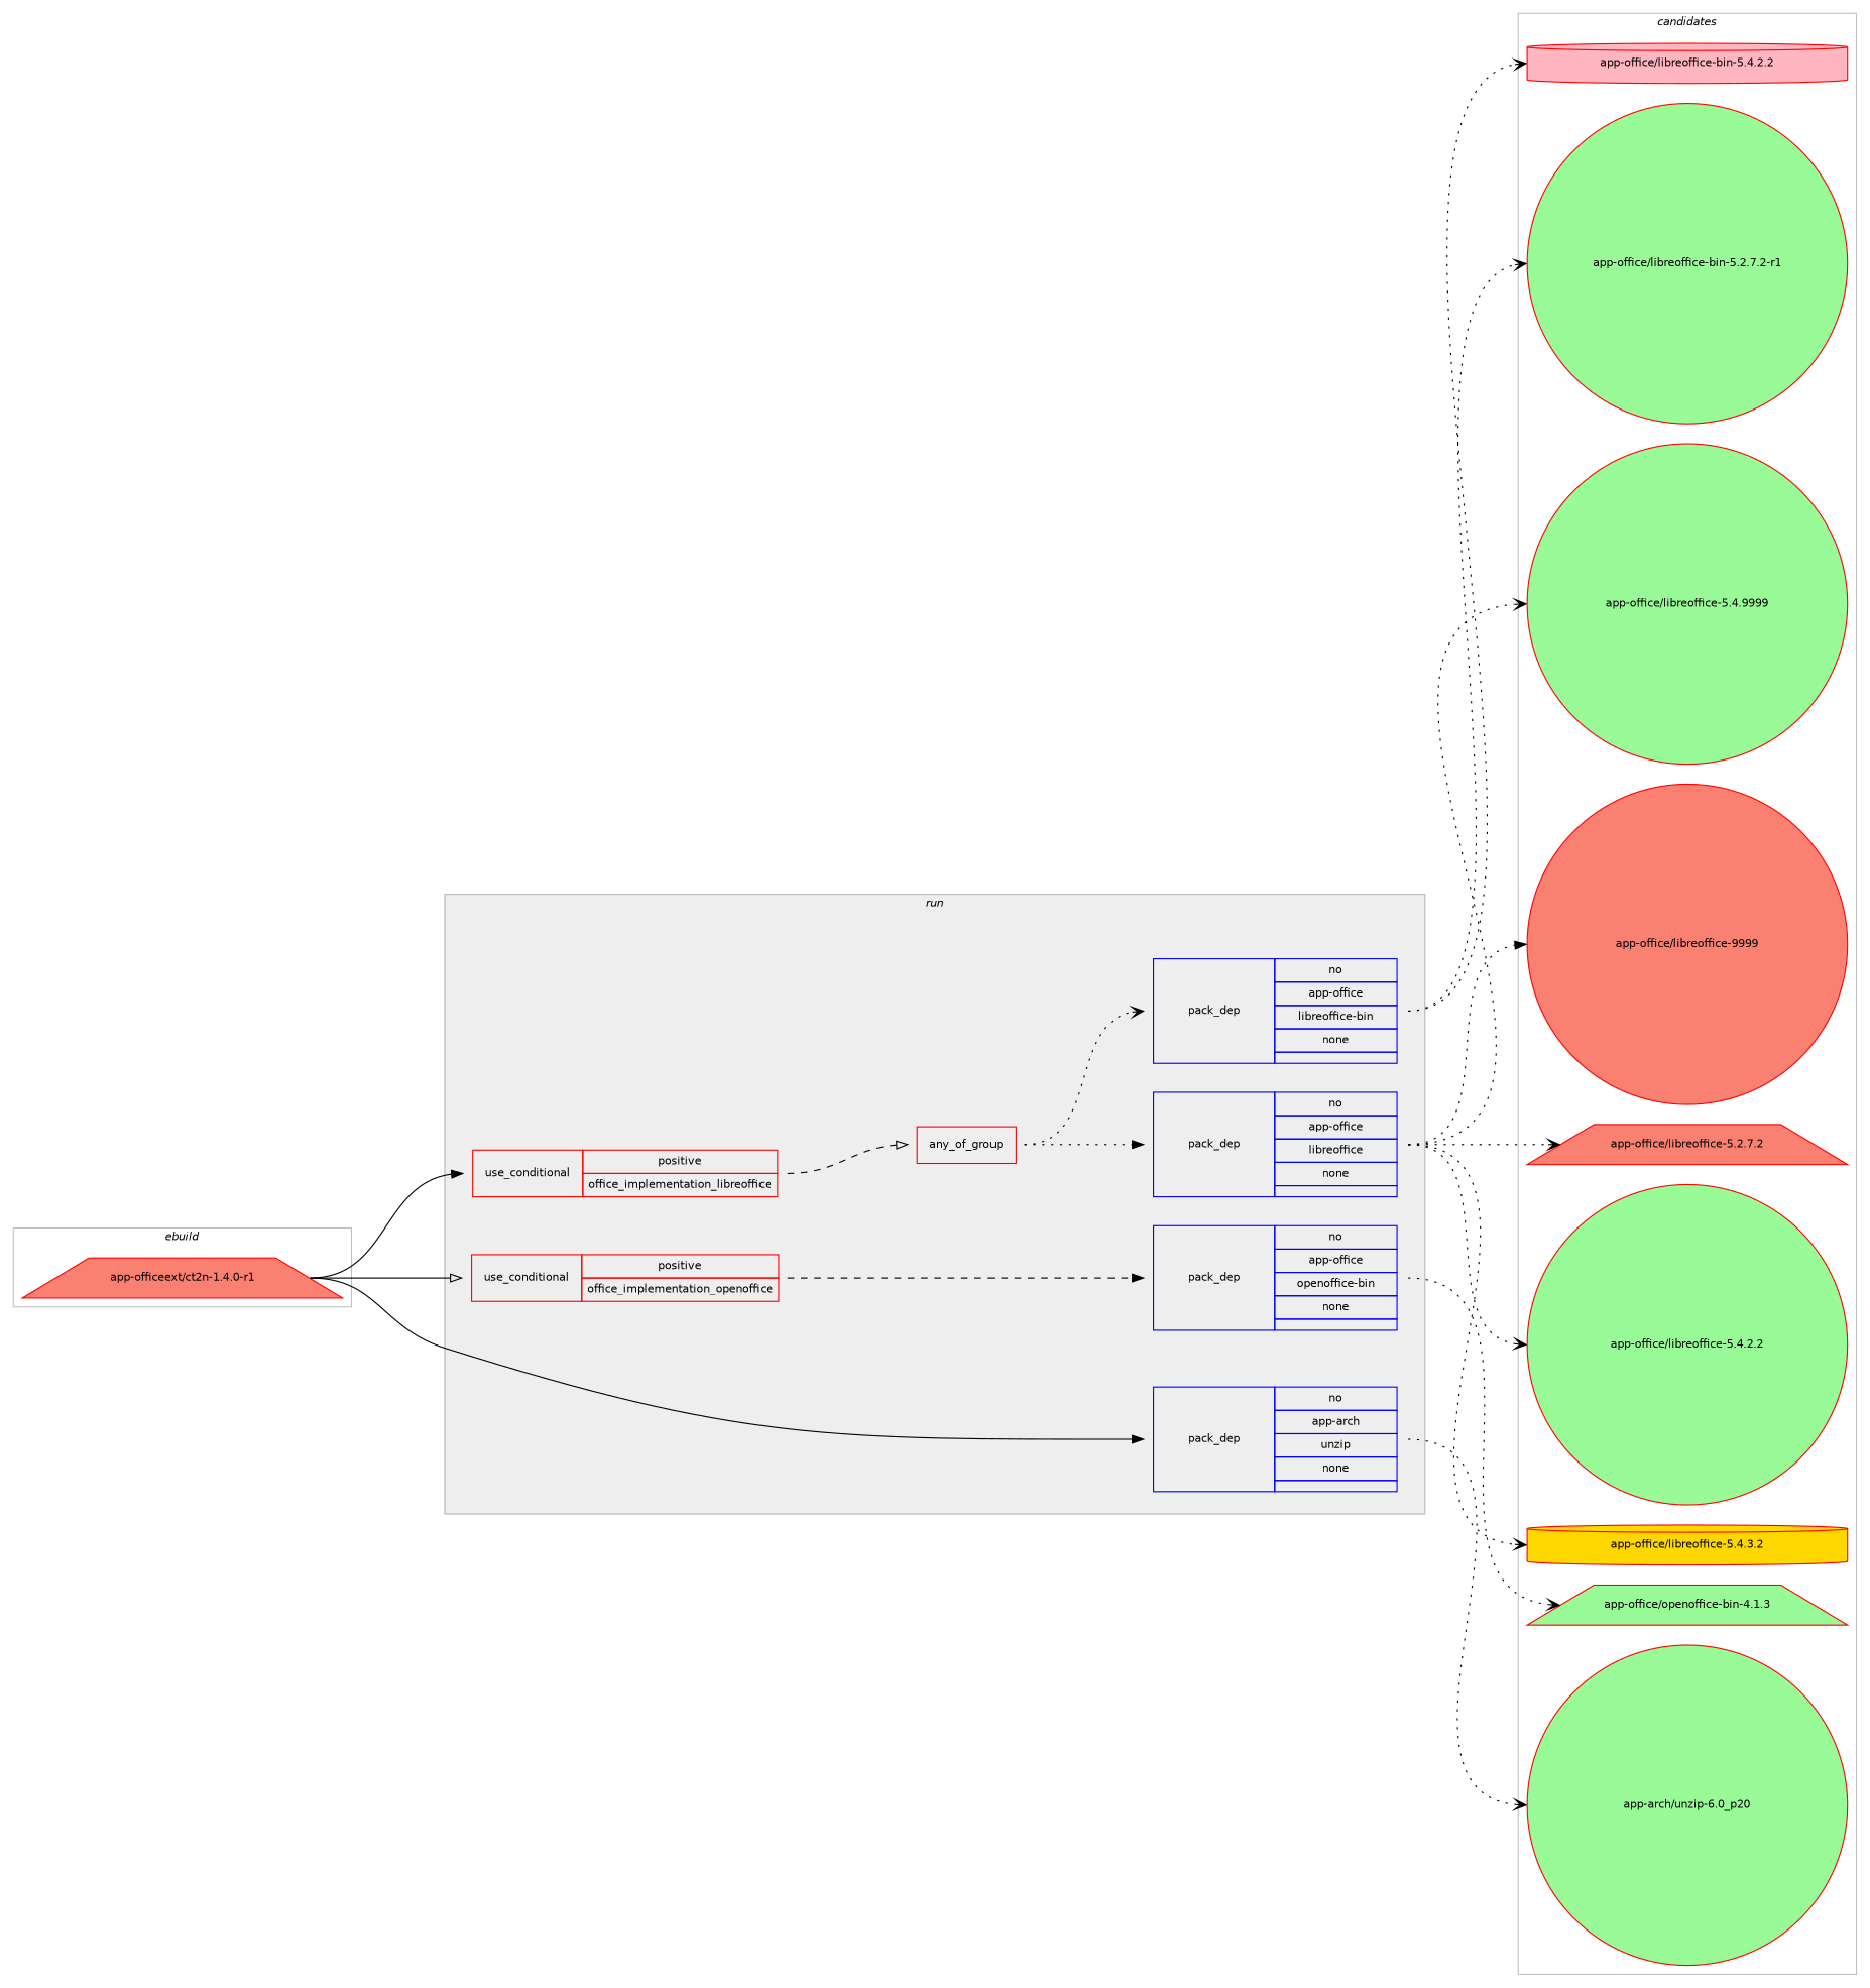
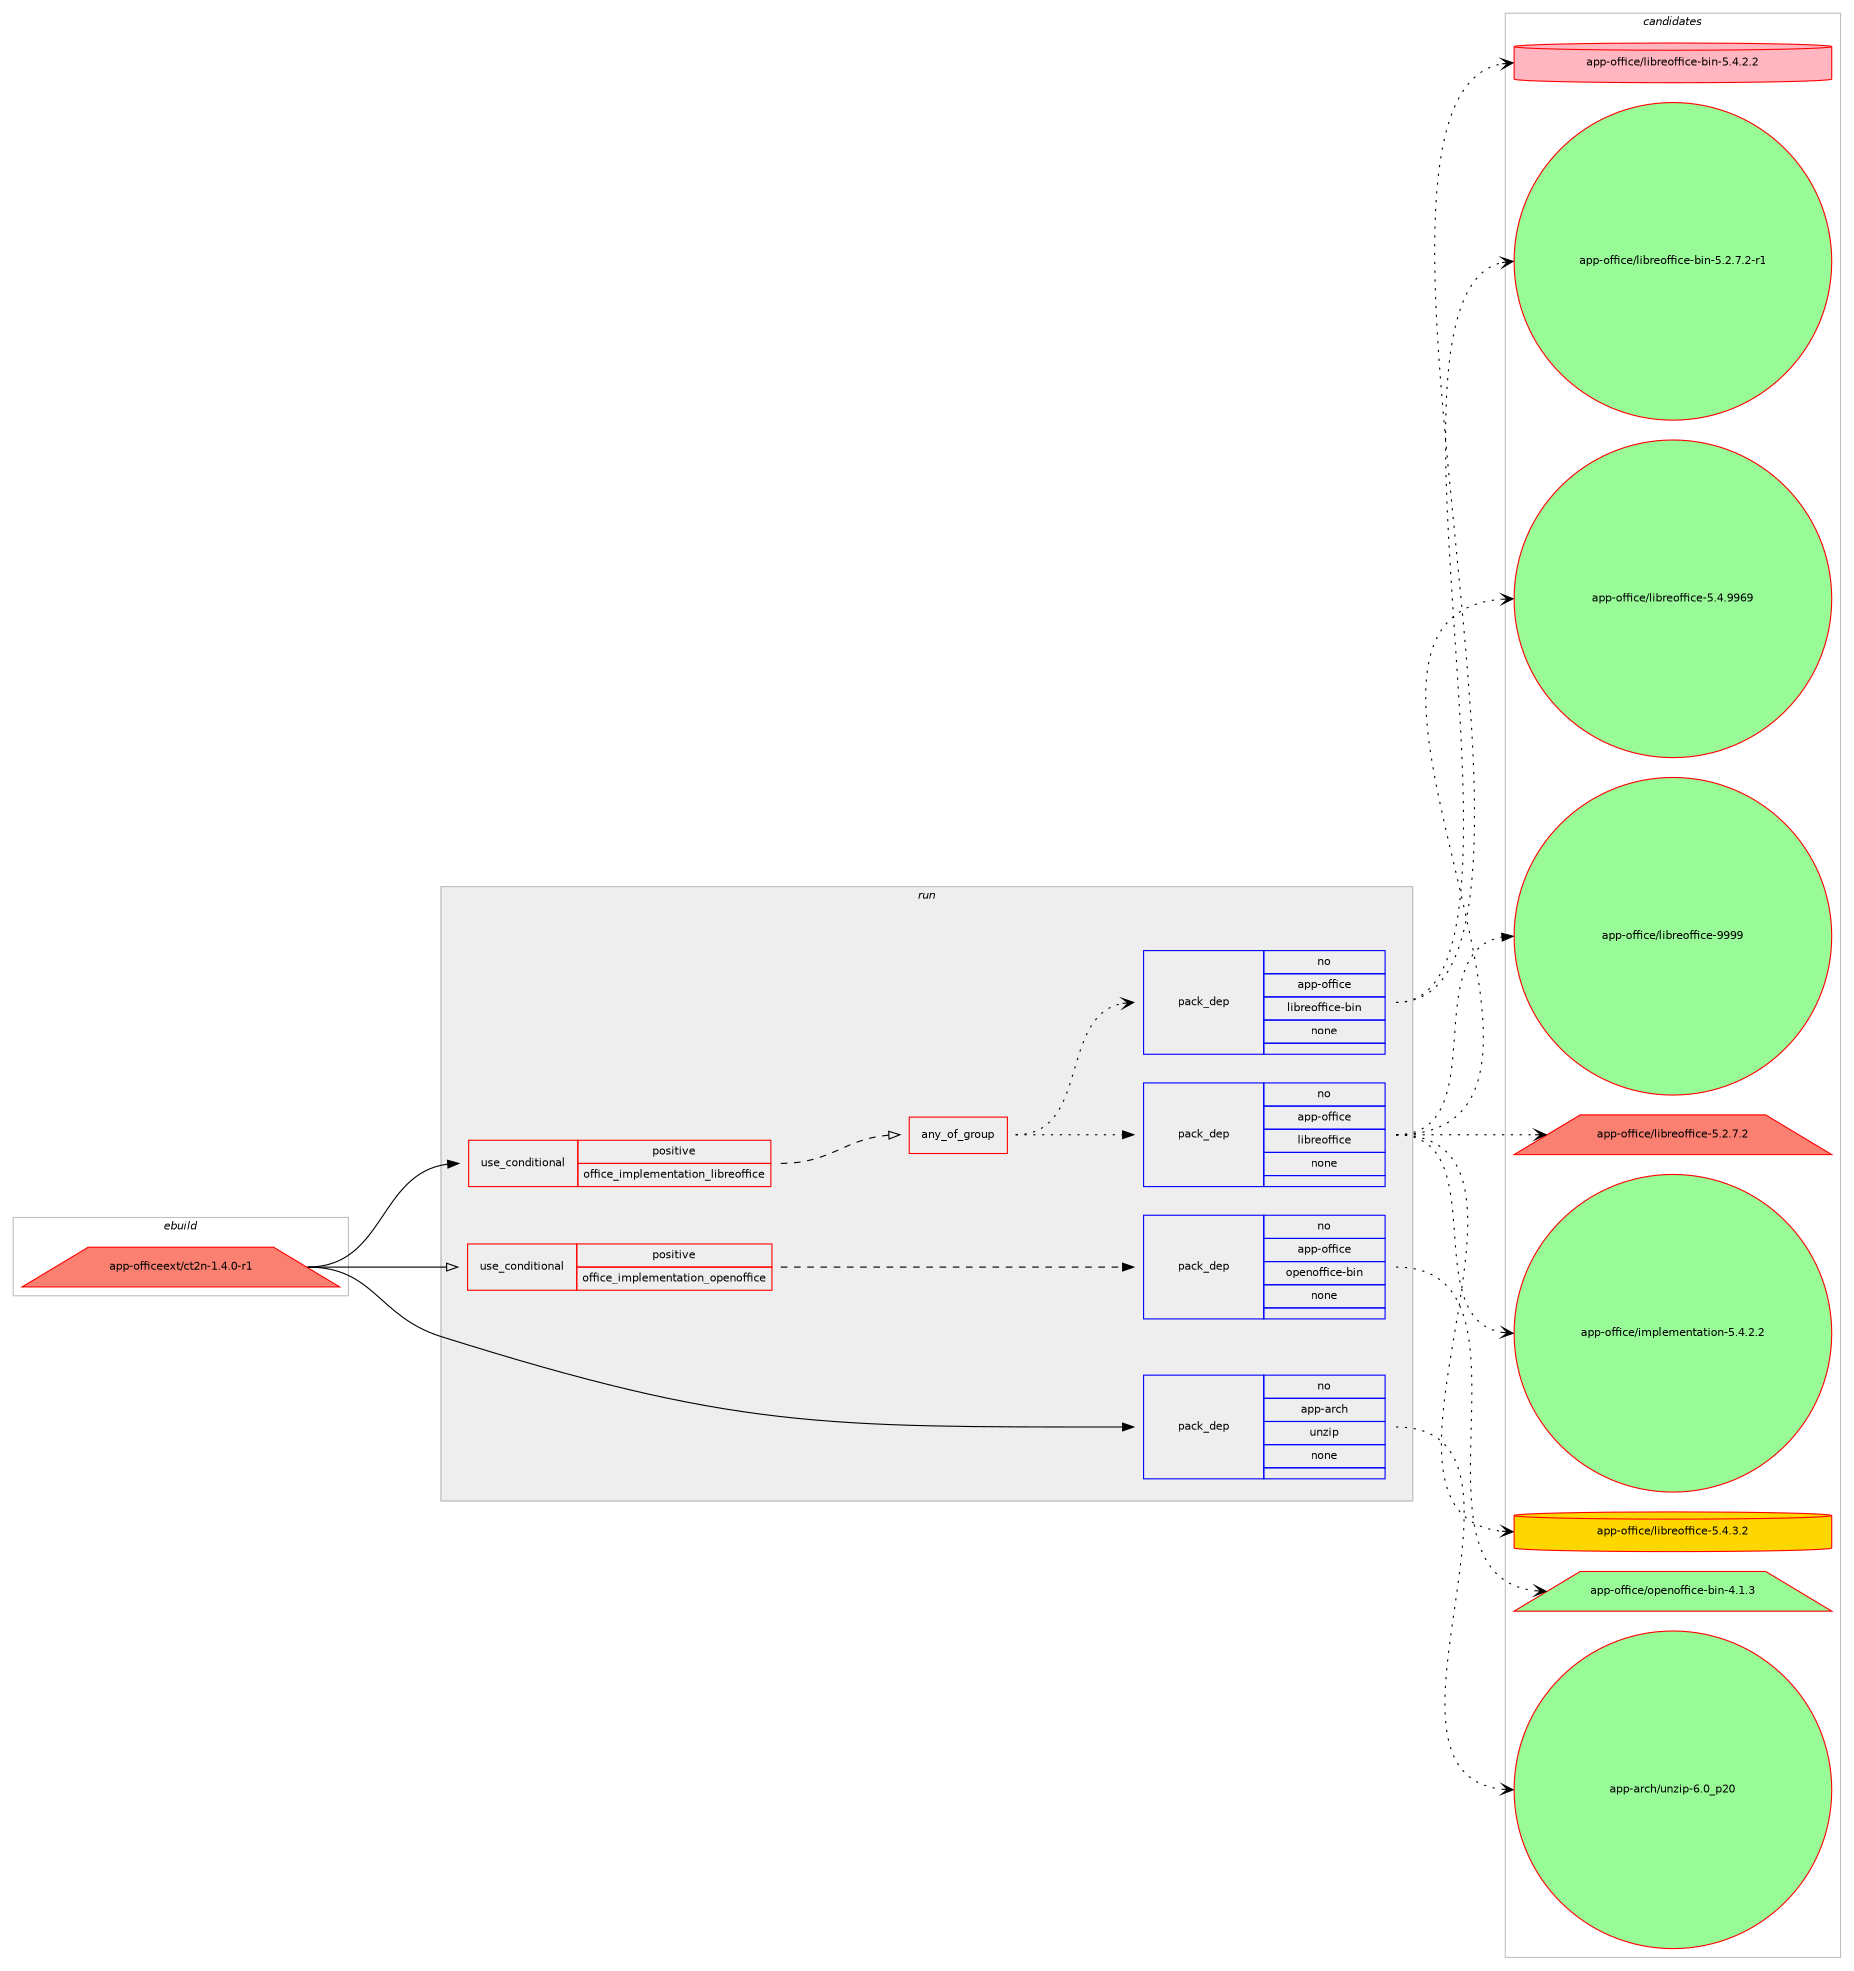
  digraph {
    compound=true
    concentrate=true
    fontname=Helvetica
    fontsize=10
    newrank=true
    rankdir=LR
    ranksep=1.5
    node [color=red fontname=Helvetica fontsize=10 shape=none style=filled]
    edge [arrowhead=vee headport=w style=dotted tailport=e weight=100]
    n1 [fillcolor=salmon label="app-officeext/ct2n-1.4.0-r1" shape=trapezium width=4]
    n2 [color=blue label=<<TABLE BORDER="0" CELLBORDER="1" CELLSPACING="0" CELLPADDING="4" WIDTH="220"><TR><TD ROWSPAN="6" CELLPADDING="30">pack_dep</TD></TR><TR><TD WIDTH="110">no</TD></TR><TR><TD>app-arch</TD></TR><TR><TD>unzip</TD></TR><TR><TD>none</TD></TR><TR><TD></TD></TR></TABLE>> style=""]
    n3 [color=blue label=<<TABLE BORDER="0" CELLBORDER="1" CELLSPACING="0" CELLPADDING="4" WIDTH="220"><TR><TD ROWSPAN="6" CELLPADDING="30">pack_dep</TD></TR><TR><TD WIDTH="110">no</TD></TR><TR><TD>app-office</TD></TR><TR><TD>libreoffice</TD></TR><TR><TD>none</TD></TR><TR><TD></TD></TR></TABLE>> style=""]
    n4 [color=blue label=<<TABLE BORDER="0" CELLBORDER="1" CELLSPACING="0" CELLPADDING="4" WIDTH="220"><TR><TD ROWSPAN="6" CELLPADDING="30">pack_dep</TD></TR><TR><TD WIDTH="110">no</TD></TR><TR><TD>app-office</TD></TR><TR><TD>libreoffice-bin</TD></TR><TR><TD>none</TD></TR><TR><TD></TD></TR></TABLE>> style=""]
    n5 [label=<<TABLE BORDER="0" CELLBORDER="1" CELLSPACING="0" CELLPADDING="4"><TR><TD CELLPADDING="10">any_of_group</TD></TR></TABLE>> style=""]
    n6 [label=<<TABLE BORDER="0" CELLBORDER="1" CELLSPACING="0" CELLPADDING="4"><TR><TD ROWSPAN="3" CELLPADDING="10">use_conditional</TD></TR><TR><TD>positive</TD></TR><TR><TD>office_implementation_libreoffice</TD></TR></TABLE>> style=""]
    n7 [color=blue label=<<TABLE BORDER="0" CELLBORDER="1" CELLSPACING="0" CELLPADDING="4" WIDTH="220"><TR><TD ROWSPAN="6" CELLPADDING="30">pack_dep</TD></TR><TR><TD WIDTH="110">no</TD></TR><TR><TD>app-office</TD></TR><TR><TD>openoffice-bin</TD></TR><TR><TD>none</TD></TR><TR><TD></TD></TR></TABLE>> style=""]
    n8 [label=<<TABLE BORDER="0" CELLBORDER="1" CELLSPACING="0" CELLPADDING="4"><TR><TD ROWSPAN="3" CELLPADDING="10">use_conditional</TD></TR><TR><TD>positive</TD></TR><TR><TD>office_implementation_openoffice</TD></TR></TABLE>> style=""]
    n9 [fillcolor=palegreen label="app-arch/unzip-6.0_p20" shape=circle width=4]
    n10 [fillcolor=salmon label="app-office/libreoffice-5.2.7.2" shape=trapezium width=4]
-   n11 [fillcolor=palegreen label="app-office/libreoffice-5.4.2.2" shape=circle width=4]
+   n11 [fillcolor=palegreen label="app-office/implementation-5.4.2.2" shape=circle width=4]
    n12 [fillcolor=gold label="app-office/libreoffice-5.4.3.2" shape=cylinder width=4]
-   n13 [fillcolor=palegreen label="app-office/libreoffice-5.4.9999" shape=circle width=4]
-   n14 [fillcolor=salmon label="app-office/libreoffice-9999" shape=circle width=4]
+   n13 [fillcolor=palegreen label="app-office/libreoffice-5.4.9969" shape=circle width=4]
+   n14 [fillcolor=palegreen label="app-office/libreoffice-9999" shape=circle width=4]
    n15 [fillcolor=palegreen label="app-office/libreoffice-bin-5.2.7.2-r1" shape=circle width=4]
    n16 [fillcolor=lightpink label="app-office/libreoffice-bin-5.4.2.2" shape=cylinder width=4]
    n17 [fillcolor=palegreen label="app-office/openoffice-bin-4.1.3" shape=trapezium width=4]
    subgraph cluster_1 {
      color=gray
      label=<<i>dependencies</i>>
      subgraph cluster_2 {
        color=gray
        fillcolor="#eeeeee"
        label=<<i>compile</i>>
        style=filled
        subgraph sub_3 {
          color=gray
          fillcolor="#eeeeee"
          label=<<i>compile</i>>
          style=filled
          n2
        }
      }
      subgraph cluster_4 {
        color=gray
        fillcolor="#eeeeee"
        label=<<i>compile and run</i>>
        style=filled
        subgraph sub_5 {
          color=gray
          fillcolor="#eeeeee"
          label=<<i>compile and run</i>>
          style=filled
          n6
          subgraph sub_6 {
            color=gray
            fillcolor="#eeeeee"
            label=<<i>compile and run</i>>
            style=filled
            n5
            subgraph sub_7 {
              color=gray
              fillcolor="#eeeeee"
              label=<<i>compile and run</i>>
              style=filled
              n3
            }
            subgraph sub_8 {
              color=gray
              fillcolor="#eeeeee"
              label=<<i>compile and run</i>>
              style=filled
              n4
            }
          }
        }
        subgraph sub_9 {
          color=gray
          fillcolor="#eeeeee"
          label=<<i>compile and run</i>>
          style=filled
          n8
          subgraph sub_10 {
            color=gray
            fillcolor="#eeeeee"
            label=<<i>compile and run</i>>
            style=filled
            n7
          }
        }
      }
      subgraph cluster_11 {
        color=gray
        fillcolor="#eeeeee"
        label=<<i>run</i>>
        style=filled
      }
    }
    subgraph cluster_12 {
      color=gray
      label=<<i>ebuild</i>>
      rank=same
      n1
    }
    subgraph cluster_13 {
      color=gray
      label=<<i>candidates</i>>
      rank=same
      subgraph sub_14 {
        color=black
        label=<<i>candidates</i>>
        nodesep=1
        rank=same
        n9
      }
      subgraph sub_15 {
        color=black
        label=<<i>candidates</i>>
        nodesep=1
        rank=same
        n10
        n11
        n12
        n13
        n14
      }
      subgraph sub_16 {
        color=black
        label=<<i>candidates</i>>
        nodesep=1
        rank=same
        n15
        n16
      }
      subgraph sub_17 {
        color=black
        label=<<i>candidates</i>>
        nodesep=1
        rank=same
        n17
      }
    }
    n1 -> n2 [arrowhead=normal style=solid weight=20]
    n1 -> n6 [arrowhead=normal style=solid weight=20]
    n1 -> n8 [arrowhead=onormal style=solid weight=20]
    n2 -> n9
    n3 -> n10
    n3 -> n11
    n3 -> n12
    n3 -> n13
    n3 -> n14 [arrowhead=normal]
    n4 -> n15
    n4 -> n16
    n5 -> n3 [arrowhead=normal weight=20]
    n5 -> n4 [weight=20]
    n6 -> n5 [arrowhead=onormal style=dashed weight=20]
    n7 -> n17
    n8 -> n7 [arrowhead=normal style=dashed weight=20]
  }
